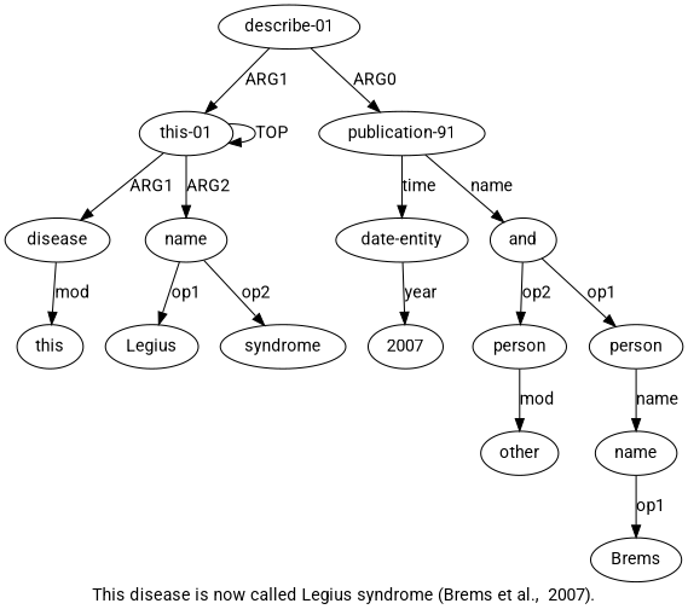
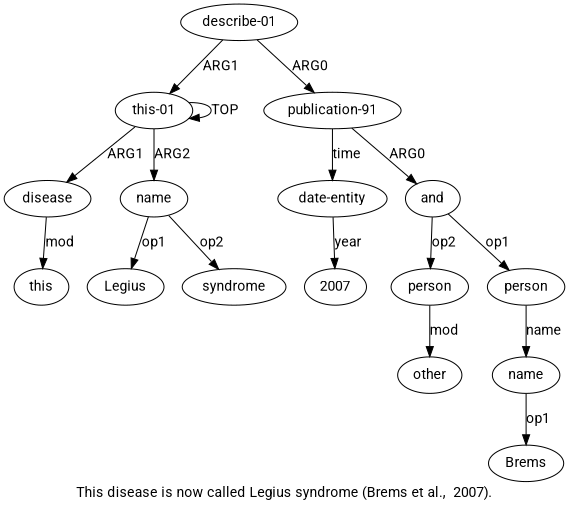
  digraph {
    fontname=Roboto
    label="This disease is now called Legius syndrome (Brems et al.,  2007)."
    node [color=black fontname=Roboto gold_ind=-1 gold_label=person test_ind=-1 test_label=person]
    edge [color=black fontname=Roboto gold_label=op1 test_label=op1]
    n1 [gold_label=Legius label=Legius test_label=Legius]
    n2 [gold_label=syndrome label=syndrome test_label=syndrome]
    n3 [gold_ind=11 gold_label=other label=other test_ind=11 test_label=other]
    n4 [gold_ind=10 label=person test_ind=10]
    n5 [gold_ind=12 gold_label="date-entity" label="date-entity" test_ind=12 test_label="date-entity"]
    n6 [gold_label=2007 label=2007 test_label=2007]
    n7 [gold_label=Brems label=Brems test_label=Brems]
    n8 [gold_ind=1 gold_label=disease label=disease test_ind=1 test_label=disease]
    n9 [gold_ind=2 gold_label=this label=this test_ind=2 test_label=this]
    n10 [gold_ind=0 gold_label="call-01" label="this-01" test_ind=0 test_label="call-01"]
    n11 [gold_ind=3 gold_label=name label=name test_ind=3 test_label=name]
    n12 [gold_ind=5 gold_label="describe-01" label="describe-01" test_ind=5 test_label="describe-01"]
    n13 [gold_ind=6 gold_label="publication-91" label="publication-91" test_ind=6 test_label="publication-91"]
    n14 [gold_ind=7 gold_label=and label=and test_ind=7 test_label=and]
    n15 [gold_ind=8 label=person test_ind=8]
    n16 [gold_ind=9 gold_label=name label=name test_ind=9 test_label=name]
    n4 -> n3 [gold_label=mod label=mod test_label=mod]
    n5 -> n6 [gold_label=year label=year test_label=year]
    n8 -> n9 [gold_label=mod label=mod test_label=mod]
    n10 -> n8 [gold_label=ARG1 label=ARG1 test_label=ARG1]
    n10 -> n10 [gold_label=TOP label=TOP test_label=TOP]
    n10 -> n11 [gold_label=ARG2 label=ARG2 test_label=ARG2]
    n11 -> n1 [label=op1]
    n11 -> n2 [gold_label=op2 label=op2 test_label=op2]
    n12 -> n10 [gold_label=ARG1 label=ARG1 test_label=ARG1]
    n12 -> n13 [gold_label=ARG0 label=ARG0 test_label=ARG0]
    n13 -> n5 [gold_label=time label=time test_label=time]
-   n13 -> n14 [gold_label=ARG0 label=name test_label=ARG0]
+   n13 -> n14 [gold_label=ARG0 label=ARG0 test_label=ARG0]
    n14 -> n4 [gold_label=op2 label=op2 test_label=op2]
    n14 -> n15 [label=op1]
    n15 -> n16 [gold_label=name label=name test_label=name]
    n16 -> n7 [label=op1]
  }
